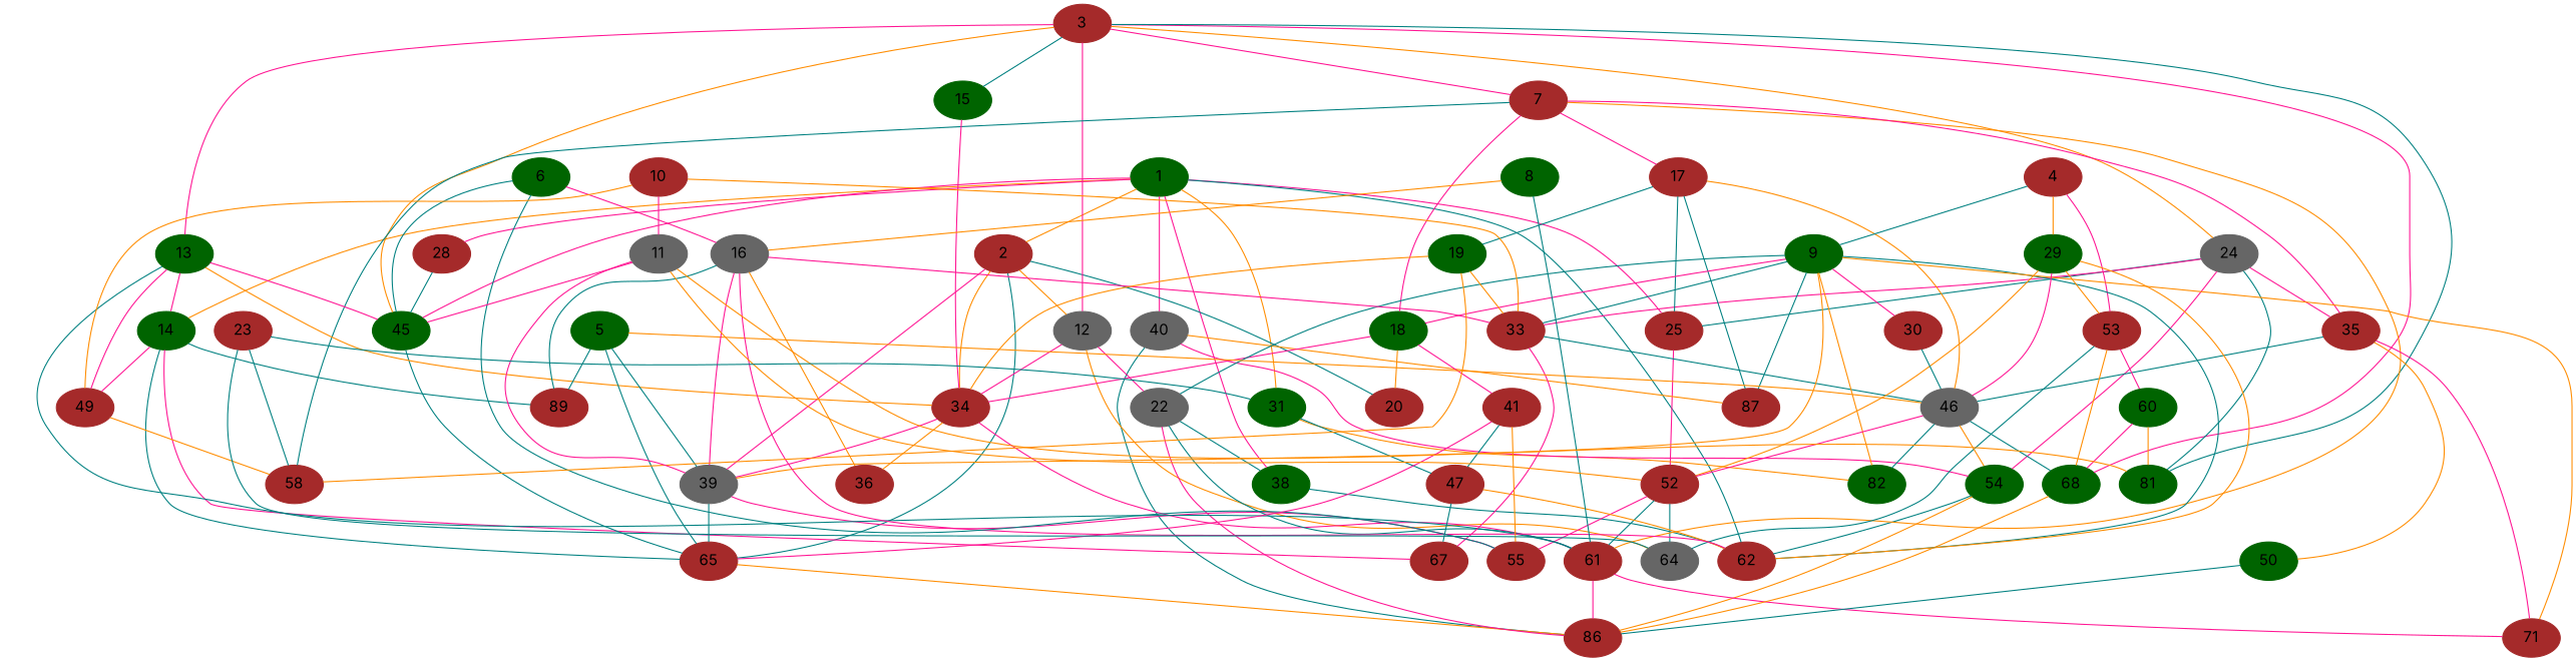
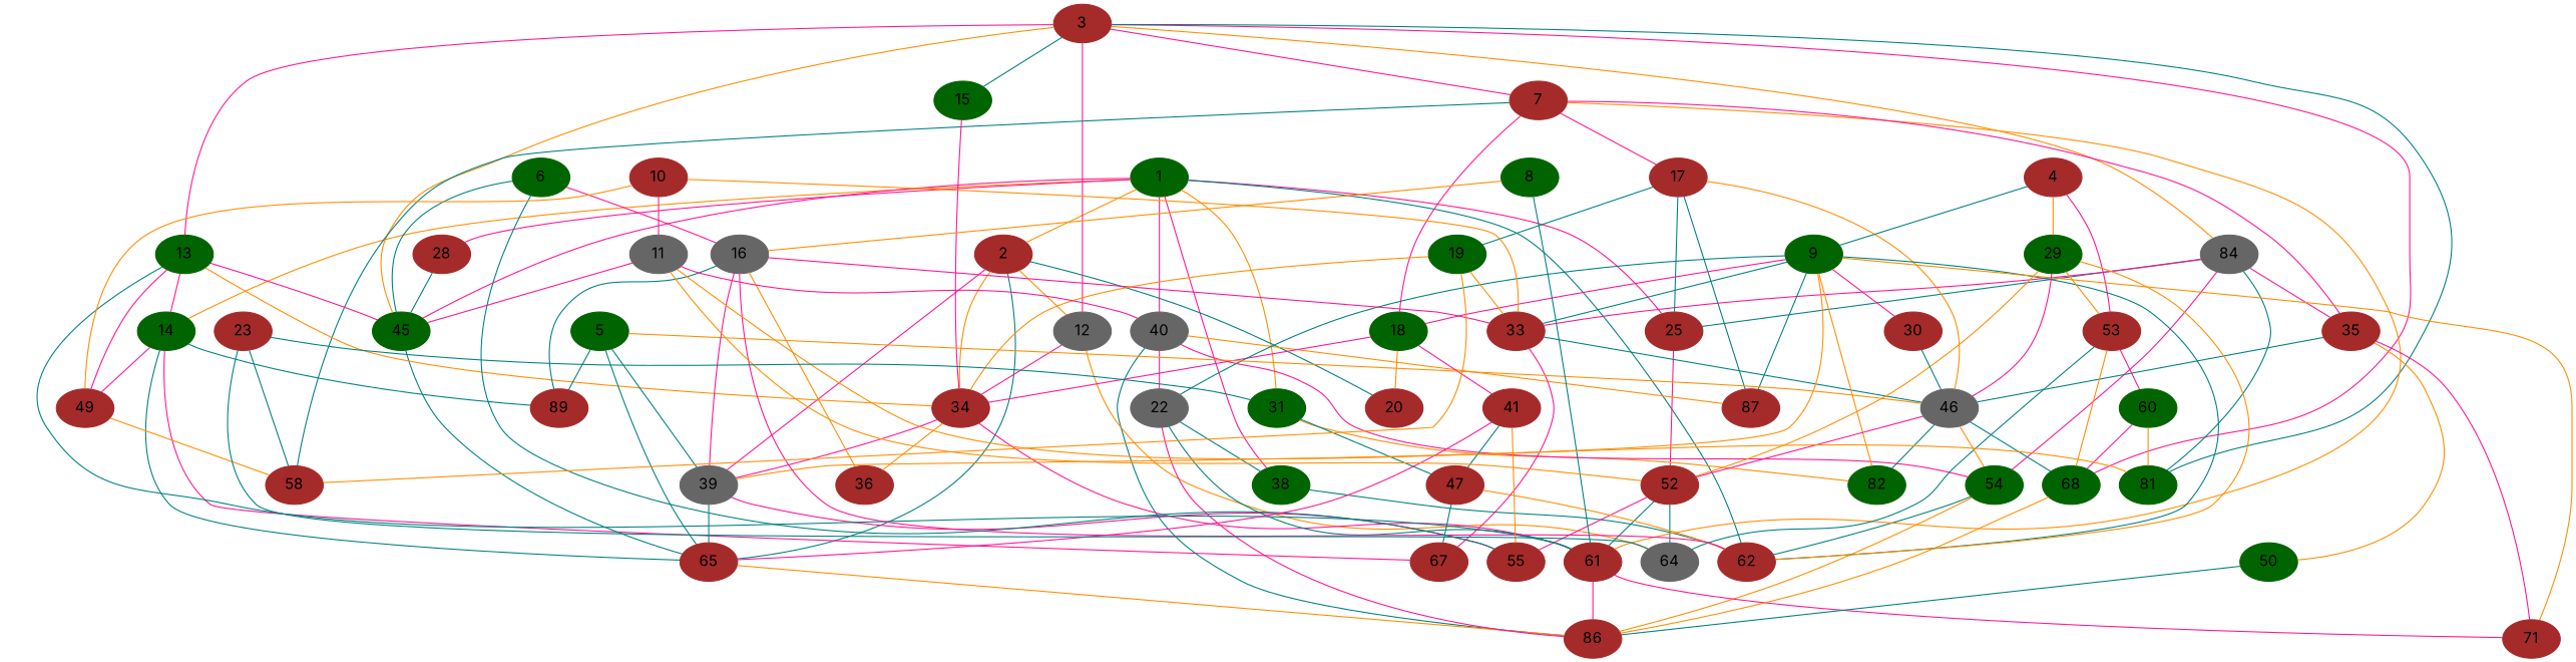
  graph {
    fontname=Inter
    node [color=brown fontname=Inter style=filled]
    edge [color=deeppink fontname=Inter]
    1 [color=darkgreen super="+51"]
    2 [super="+37"]
    14 [color=darkgreen super="+42"]
    25
    28
    31 [color=darkgreen]
    38 [color=darkgreen]
    n8 [color=gray40 label=40 super="+63"]
    45 [color=darkgreen super="+56"]
    62 [super="+72"]
    12 [color=gray40 super="+74"]
    20
    34 [super="+48"]
    39 [color=gray40 super="+59"]
    65 [super="+77"]
    89
    49
    67
    52 [super="+66"]
    82 [color=darkgreen]
    47
    87
    86 [super="+88"]
    54 [color=darkgreen]
    22 [color=gray40]
    64 [color=gray40]
    61 [super="+73"]
    36
    55 [super="+84"]
    3 [super="+78"]
    7 [super="+90"]
    13 [color=darkgreen super="+80"]
    15 [color=darkgreen]
-   24 [color=gray40 super="+75"]
+   24 [color=gray40 super="+75" label=84]
    68 [color=darkgreen super="+83"]
    81 [color=darkgreen]
    17 [super="+26"]
    18 [color=darkgreen super="+27"]
    35 [super="+57"]
    58 [super="+69"]
    33 [super="+70"]
    4 [super="+43"]
    9 [color=darkgreen super="+32"]
    29 [color=darkgreen]
    53 [super="+79"]
    30
    71
    46 [color=gray40 super="+85"]
    60 [color=darkgreen]
    5 [color=darkgreen]
    16 [color=gray40 super="+21"]
    6 [color=darkgreen]
    19 [color=darkgreen]
    41
    50 [color=darkgreen]
    8 [color=darkgreen]
    10 [super="+76"]
    11 [color=gray40 super="+40"]
    23
    1 -- 2 [color=darkorange]
    1 -- 14 [color=darkorange]
    1 -- 25
    1 -- 28
    1 -- 31 [color=darkorange]
    1 -- 38
    1 -- n8
    1 -- 45
    1 -- 62 [color=teal]
    2 -- 12 [color=darkorange]
    2 -- 20 [color=teal]
    2 -- 34 [color=darkorange]
    2 -- 39
    2 -- 65 [color=teal]
    14 -- 65 [color=teal]
    14 -- 89 [color=teal]
    14 -- 49
    14 -- 67
    25 -- 52
    28 -- 45 [color=teal]
    31 -- 82 [color=darkorange]
    31 -- 47 [color=teal]
    38 -- 62 [color=teal]
    n8 -- 87 [color=darkorange]
    n8 -- 86 [color=teal]
    n8 -- 54
    45 -- 65 [color=teal]
    12 -- 34
-   12 -- 22
+   n8 -- 22
    12 -- 64 [color=darkorange]
    34 -- 39
    34 -- 61
    34 -- 36 [color=darkorange]
    39 -- 65 [color=teal]
    39 -- 55
    65 -- 86 [color=darkorange]
    49 -- 58 [color=darkorange]
    52 -- 64 [color=teal]
    52 -- 61 [color=teal]
    52 -- 55
    47 -- 62 [color=darkorange]
    47 -- 67 [color=teal]
    54 -- 62 [color=teal]
    54 -- 86 [color=darkorange]
    22 -- 38 [color=teal]
    22 -- 86
    22 -- 61 [color=teal]
    61 -- 86
    61 -- 71
    3 -- 45 [color=darkorange weight=2]
    3 -- 12
    3 -- 7
    3 -- 13
    3 -- 15 [color=teal]
    3 -- 24 [color=darkorange]
    3 -- 68
    3 -- 81 [color=teal]
    7 -- 61 [color=darkorange]
    7 -- 17
    7 -- 18
    7 -- 35
    7 -- 58 [color=teal]
    13 -- 14
    13 -- 45
    13 -- 34 [color=darkorange]
    13 -- 49
    13 -- 61 [color=teal]
    15 -- 34
    24 -- 25 [color=teal]
    24 -- 54
    24 -- 81 [color=teal]
    24 -- 35
    24 -- 33
    68 -- 86 [color=darkorange]
    17 -- 25 [color=teal]
    17 -- 87 [color=teal]
    17 -- 46 [color=darkorange]
    17 -- 19 [color=teal]
    18 -- 20 [color=darkorange]
    18 -- 34
    18 -- 41
    35 -- 71
    35 -- 46 [color=teal]
    35 -- 50 [color=darkorange]
    33 -- 67
    33 -- 46 [color=teal]
    4 -- 9 [color=teal]
    4 -- 29 [color=darkorange]
    4 -- 53
    9 -- 62 [color=teal]
    9 -- 39 [color=darkorange]
    9 -- 82 [color=darkorange]
    9 -- 87 [color=teal]
    9 -- 22 [color=teal]
    9 -- 18
    9 -- 33 [color=teal weight=2]
    9 -- 30
    9 -- 71 [color=darkorange]
    29 -- 62 [color=darkorange]
    29 -- 52 [color=darkorange]
    29 -- 53 [color=darkorange]
    29 -- 46
    53 -- 64 [color=teal]
    53 -- 68 [color=darkorange]
    53 -- 60
    30 -- 46 [color=teal]
    46 -- 52
    46 -- 82 [color=teal]
    46 -- 54 [color=darkorange]
    46 -- 68 [color=teal weight=2]
    60 -- 68
    60 -- 81 [color=darkorange]
    5 -- 39 [color=teal]
    5 -- 65 [color=teal]
    5 -- 89 [color=teal]
    5 -- 46 [color=darkorange]
    16 -- 62
    16 -- 39
    16 -- 89 [color=teal]
    16 -- 36 [color=darkorange]
    16 -- 33
    6 -- 45 [color=teal]
    6 -- 55 [color=teal]
    6 -- 16
    19 -- 34 [color=darkorange]
    19 -- 58 [color=darkorange]
    19 -- 33 [color=darkorange]
    41 -- 65
    41 -- 47 [color=teal]
    41 -- 55 [color=darkorange]
    50 -- 86 [color=teal]
    8 -- 61 [color=teal]
    8 -- 16 [color=darkorange]
    10 -- 49 [color=darkorange]
    10 -- 33 [color=darkorange]
    10 -- 11
    11 -- 45
-   11 -- 39
+   11 -- n8
    11 -- 52 [color=darkorange]
    11 -- 81 [color=darkorange]
    23 -- 31 [color=teal]
    23 -- 64 [color=teal]
    23 -- 58 [color=teal]
  }
